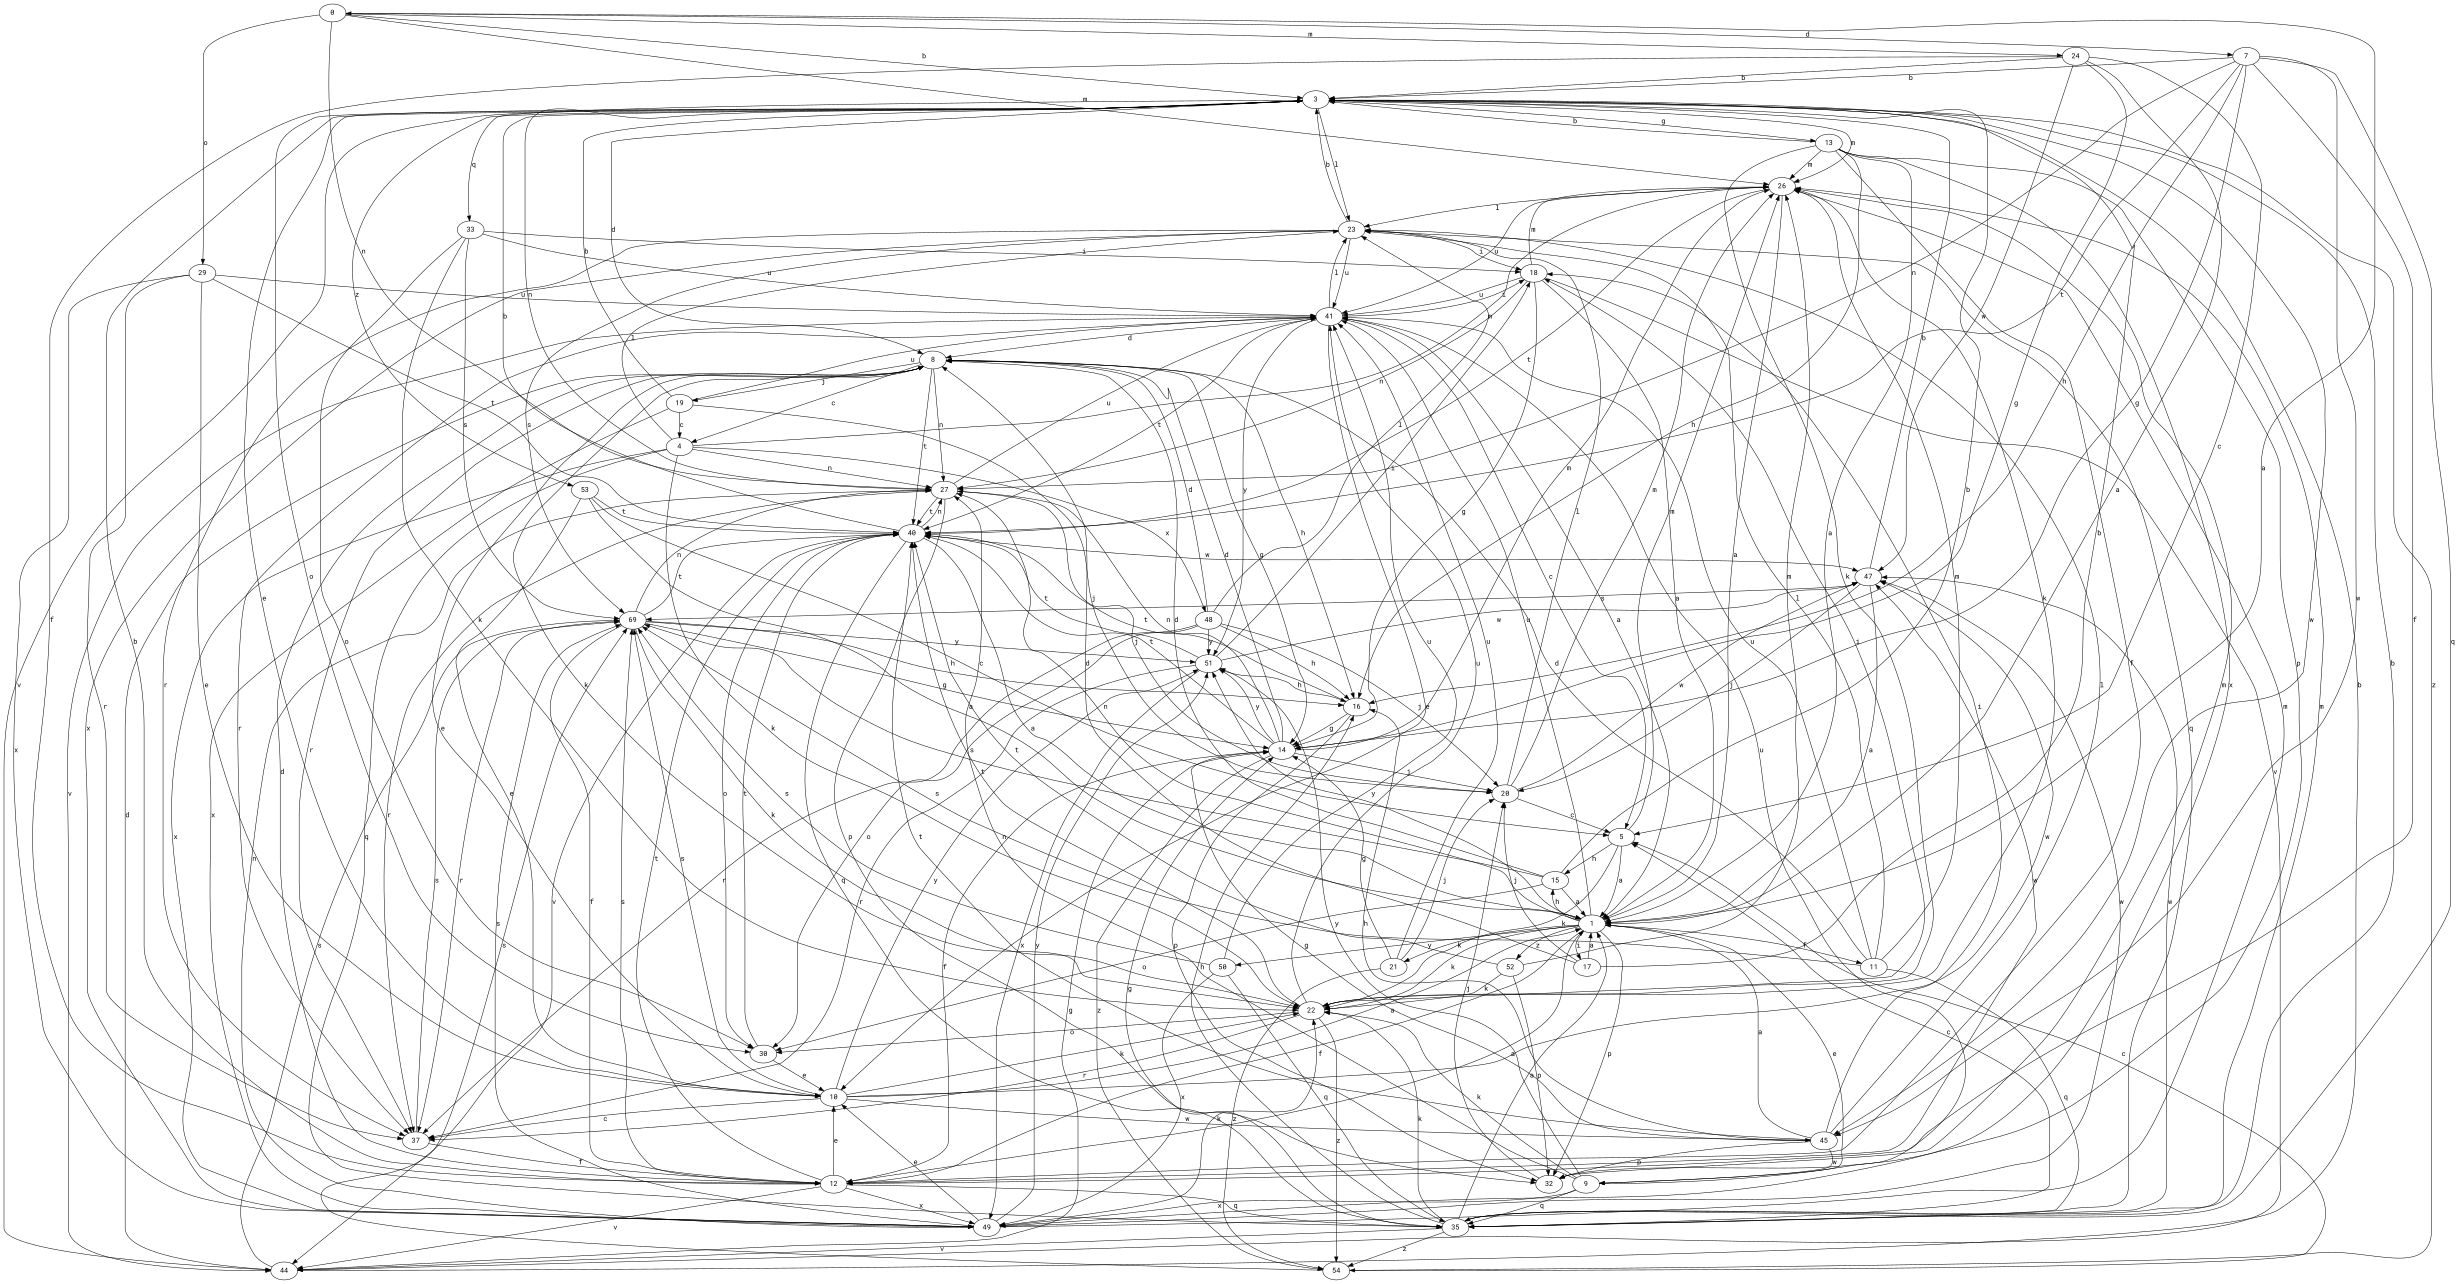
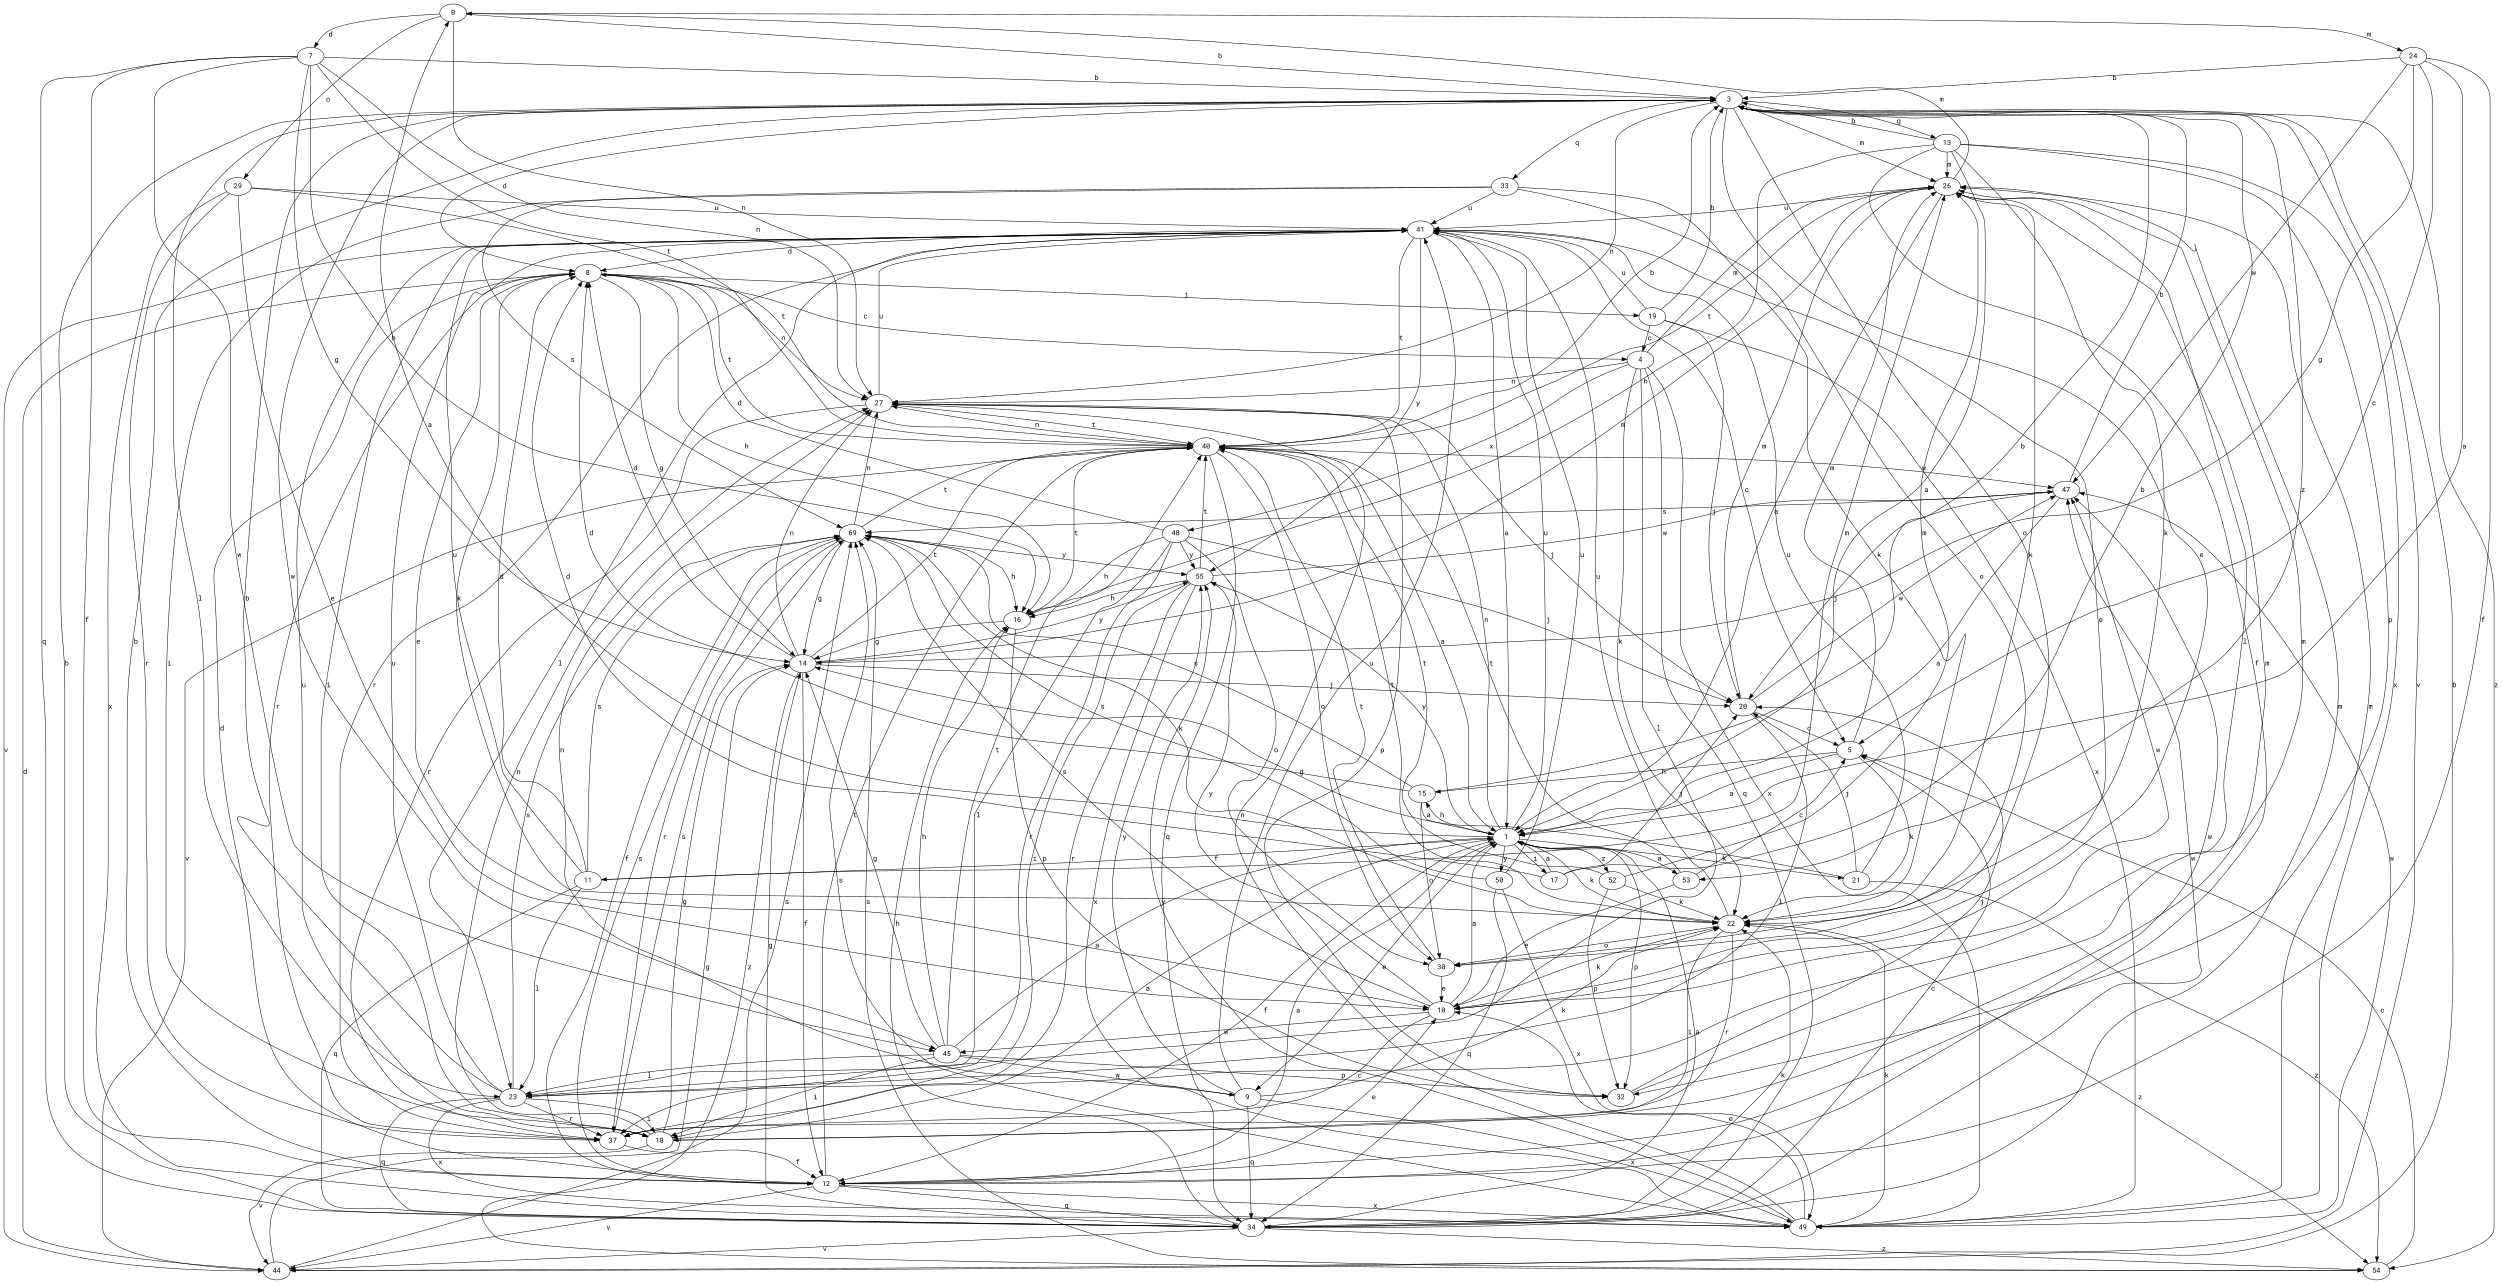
  strict digraph {
    fontname="Roboto Mono"
    node [fontname="Roboto Mono"]
    edge [fontname="Roboto Mono"]
    0
    3
    7
    24
    26
    27
    29
    8
    10
    13
    23
    30
    33
    44
    45
    53
    54
    12
-   34 [label=35]
+   34
    14
    16
    40
    1
    5
    47
    22
    41
    32
    37
    20
    49
    9
    11
    15
    17
    21
    50
-   51
+   51 [label=55]
    52
    n40 [label=69]
    18
    4
    19
    48
    0 -> 3 [label=b]
    0 -> 7 [label=d]
    0 -> 24 [label=m]
-   0 -> 26 [label=m]
+   26 -> 0 [label=m]
    0 -> 27 [label=n]
    0 -> 29 [label=o]
    3 -> 26 [label=m]
    3 -> 27 [label=n]
    3 -> 8 [label=d]
    3 -> 10 [label=e]
    3 -> 13 [label=g]
    3 -> 23 [label=l]
    3 -> 30 [label=o]
    3 -> 33 [label=q]
    3 -> 44 [label=v]
    3 -> 45 [label=w]
    3 -> 53 [label=z]
    3 -> 54 [label=z]
    7 -> 3 [label=b]
    7 -> 27 [label=n]
    7 -> 45 [label=w]
    7 -> 12 [label=f]
    7 -> 34 [label=q]
    7 -> 14 [label=g]
    7 -> 16 [label=h]
    7 -> 40 [label=t]
    24 -> 3 [label=b]
    24 -> 12 [label=f]
    24 -> 14 [label=g]
    24 -> 1 [label=a]
    24 -> 5 [label=c]
    24 -> 47 [label=w]
    26 -> 23 [label=l]
    26 -> 40 [label=t]
    26 -> 1 [label=a]
    26 -> 22 [label=k]
    26 -> 41 [label=u]
    27 -> 40 [label=t]
    27 -> 41 [label=u]
    27 -> 32 [label=p]
    27 -> 37 [label=r]
    27 -> 20 [label=j]
    29 -> 10 [label=e]
    29 -> 40 [label=t]
    29 -> 41 [label=u]
    29 -> 37 [label=r]
    29 -> 49 [label=x]
    8 -> 27 [label=n]
    8 -> 10 [label=e]
    8 -> 14 [label=g]
    8 -> 16 [label=h]
    8 -> 40 [label=t]
    8 -> 22 [label=k]
    8 -> 37 [label=r]
    8 -> 4 [label=c]
    8 -> 19 [label=j]
    10 -> 45 [label=w]
    10 -> 1 [label=a]
    10 -> 47 [label=w]
    10 -> 22 [label=k]
    10 -> 37 [label=c]
    10 -> 51 [label=y]
    10 -> n40 [label=s]
    13 -> 3 [label=b]
    13 -> 26 [label=m]
    13 -> 12 [label=f]
    13 -> 16 [label=h]
    13 -> 1 [label=a]
    13 -> 22 [label=k]
    13 -> 32 [label=p]
    13 -> 49 [label=x]
    23 -> 3 [label=b]
    23 -> 34 [label=q]
    23 -> 41 [label=u]
    23 -> 37 [label=r]
    23 -> 49 [label=x]
    23 -> n40 [label=s]
    23 -> 18 [label=i]
    30 -> 10 [label=e]
    30 -> 40 [label=t]
    33 -> 30 [label=o]
    33 -> 22 [label=k]
    33 -> 41 [label=u]
    33 -> n40 [label=s]
    33 -> 18 [label=i]
    44 -> 3 [label=b]
    44 -> 8 [label=d]
    44 -> 14 [label=g]
    44 -> n40 [label=s]
    45 -> 23 [label=l]
    45 -> 14 [label=g]
    45 -> 16 [label=h]
    45 -> 40 [label=t]
    45 -> 1 [label=a]
    45 -> 32 [label=p]
    45 -> 9 [label=w]
    45 -> 18 [label=i]
    53 -> 10 [label=e]
    53 -> 40 [label=t]
-   53 -> 1 [label=a]
+   1 -> 53 [label=a]
    53 -> 5 [label=c]
    54 -> 5 [label=c]
    54 -> n40 [label=s]
    12 -> 3 [label=b]
    12 -> 8 [label=d]
    12 -> 10 [label=e]
    12 -> 44 [label=v]
    12 -> 34 [label=q]
    12 -> 40 [label=t]
    12 -> 1 [label=a]
    12 -> 47 [label=w]
    12 -> 49 [label=x]
    12 -> n40 [label=s]
    34 -> 3 [label=b]
    34 -> 26 [label=m]
    34 -> 44 [label=v]
    34 -> 54 [label=z]
    34 -> 14 [label=g]
    34 -> 16 [label=h]
    34 -> 1 [label=a]
    34 -> 5 [label=c]
    34 -> 47 [label=w]
    34 -> 22 [label=k]
    14 -> 26 [label=m]
    14 -> 27 [label=n]
    14 -> 8 [label=d]
    14 -> 54 [label=z]
    14 -> 12 [label=f]
    14 -> 40 [label=t]
    14 -> 20 [label=j]
    14 -> 51 [label=y]
    16 -> 14 [label=g]
    16 -> 40 [label=t]
    16 -> 32 [label=p]
    40 -> 3 [label=b]
    40 -> 27 [label=n]
    40 -> 30 [label=o]
    40 -> 44 [label=v]
    40 -> 34 [label=q]
    40 -> 1 [label=a]
    40 -> 47 [label=w]
    1 -> 0 [label=a]
    1 -> 27 [label=n]
    1 -> 12 [label=f]
    1 -> 22 [label=k]
    1 -> 41 [label=u]
    1 -> 32 [label=p]
    1 -> 9 [label=e]
    1 -> 11 [label=f]
    1 -> 15 [label=h]
    1 -> 17 [label=i]
    1 -> 21 [label=k]
    1 -> 50 [label=y]
    1 -> 51 [label=y]
    1 -> 52 [label=z]
    5 -> 26 [label=m]
    5 -> 1 [label=a]
    5 -> 22 [label=k]
    5 -> 15 [label=h]
    47 -> 3 [label=b]
    47 -> 1 [label=a]
    47 -> 20 [label=j]
    47 -> n40 [label=s]
    22 -> 30 [label=o]
    22 -> 54 [label=z]
    22 -> 40 [label=t]
    22 -> 41 [label=u]
    22 -> 37 [label=r]
    22 -> 18 [label=i]
    41 -> 8 [label=d]
    41 -> 10 [label=e]
    41 -> 23 [label=l]
    41 -> 44 [label=v]
    41 -> 40 [label=t]
    41 -> 1 [label=a]
    41 -> 5 [label=c]
    41 -> 37 [label=r]
    41 -> 51 [label=y]
    41 -> 18 [label=i]
    32 -> 26 [label=m]
    32 -> 20 [label=j]
    37 -> 12 [label=f]
    37 -> n40 [label=s]
    20 -> 26 [label=m]
    20 -> 23 [label=l]
    20 -> 5 [label=c]
    20 -> 47 [label=w]
    49 -> 26 [label=m]
    49 -> 27 [label=n]
    49 -> 10 [label=e]
    49 -> 47 [label=w]
    49 -> 22 [label=k]
    49 -> 51 [label=y]
    49 -> n40 [label=s]
    9 -> 27 [label=n]
    9 -> 34 [label=q]
    9 -> 22 [label=k]
    9 -> 41 [label=u]
    9 -> 49 [label=x]
    9 -> 51 [label=y]
    11 -> 26 [label=m]
    11 -> 8 [label=d]
    11 -> 23 [label=l]
    11 -> 34 [label=q]
    11 -> 41 [label=u]
    11 -> n40 [label=s]
    15 -> 3 [label=b]
    15 -> 8 [label=d]
    15 -> 30 [label=o]
    15 -> 1 [label=a]
    15 -> n40 [label=s]
    17 -> 3 [label=b]
    17 -> 8 [label=d]
    17 -> 1 [label=a]
    17 -> 20 [label=j]
    21 -> 54 [label=z]
    21 -> 14 [label=g]
    21 -> 41 [label=u]
    21 -> 20 [label=j]
    50 -> 34 [label=q]
    50 -> 41 [label=u]
    50 -> 49 [label=x]
    50 -> n40 [label=s]
    51 -> 16 [label=h]
    51 -> 40 [label=t]
    51 -> 47 [label=w]
    51 -> 37 [label=r]
    51 -> 49 [label=x]
    51 -> 18 [label=i]
    52 -> 26 [label=m]
    52 -> 40 [label=t]
    52 -> 22 [label=k]
    52 -> 32 [label=p]
    n40 -> 27 [label=n]
    n40 -> 12 [label=f]
    n40 -> 14 [label=g]
    n40 -> 16 [label=h]
    n40 -> 40 [label=t]
    n40 -> 22 [label=k]
    n40 -> 37 [label=r]
    n40 -> 51 [label=y]
    18 -> 26 [label=m]
    18 -> 27 [label=n]
    18 -> 44 [label=v]
    18 -> 14 [label=g]
    18 -> 1 [label=a]
    18 -> 41 [label=u]
    4 -> 26 [label=m]
    4 -> 27 [label=n]
    4 -> 23 [label=l]
    4 -> 34 [label=q]
    4 -> 22 [label=k]
    4 -> 49 [label=x]
    4 -> 48 [label=x]
    19 -> 3 [label=b]
    19 -> 41 [label=u]
    19 -> 20 [label=j]
    19 -> 49 [label=x]
    19 -> 4 [label=c]
    48 -> 8 [label=d]
    48 -> 23 [label=l]
    48 -> 30 [label=o]
    48 -> 16 [label=h]
    48 -> 37 [label=r]
    48 -> 20 [label=j]
    48 -> 51 [label=y]
  }
